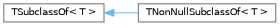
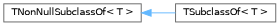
  digraph {
    rankdir=LR
    node [color=grey40 fillcolor=white fontname=Helvetica fontsize=10 shape=box style=filled]
    n1 [height=0.2 label="TSubclassOf\< T \>" width=0.4]
    n2 [height=0.2 label="TNonNullSubclassOf\< T \>" width=0.4]
-   n1 -> n2 [color=steelblue1 dir=back fontname=Helvetica fontsize=10 labelfontname=Helvetica labelfontsize=10 style=solid]
+   n2 -> n1 [color=steelblue1 dir=back fontname=Helvetica fontsize=10 labelfontname=Helvetica labelfontsize=10 style=solid]
  }
